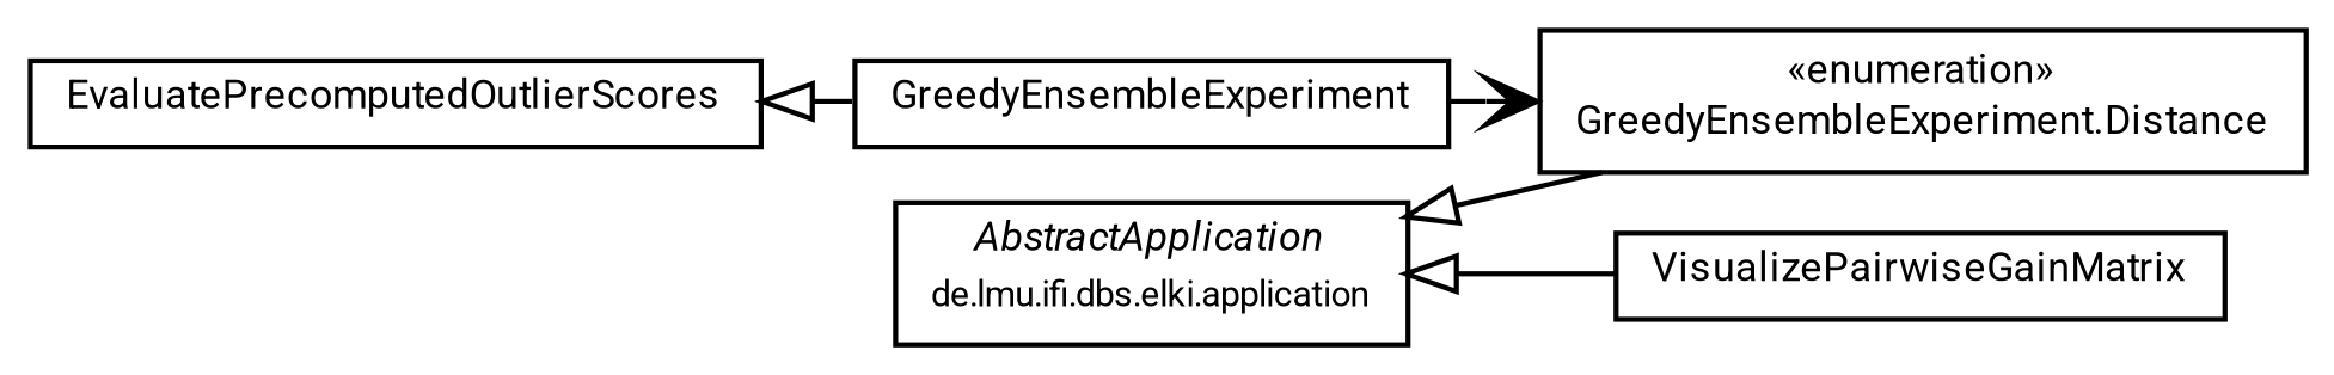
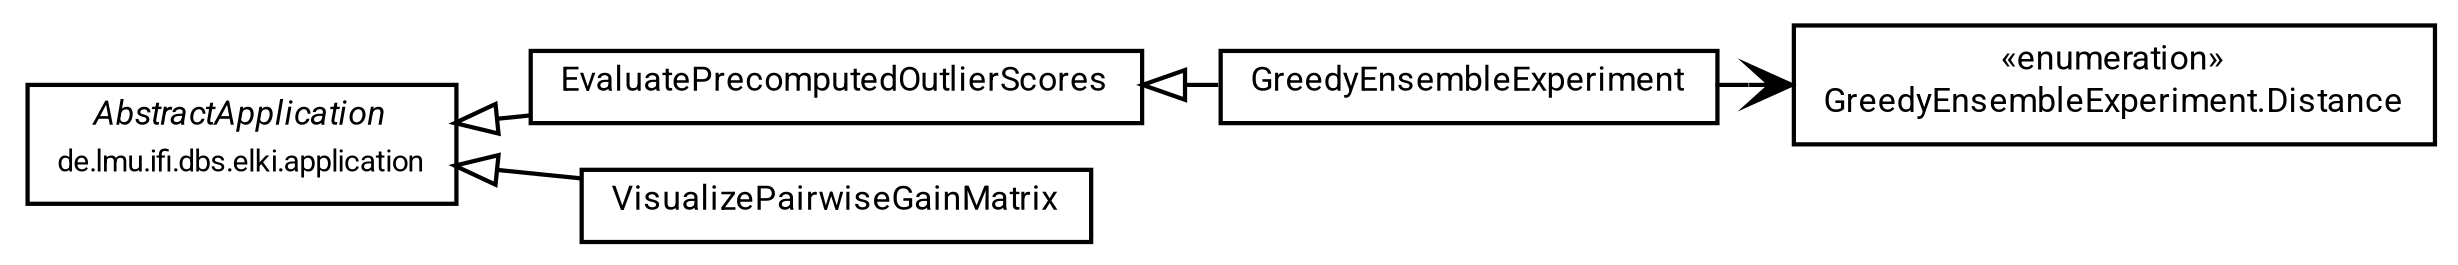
  digraph {
    nodesep=0.15
    rankdir=LR
    ranksep=0.25
    node [fontcolor=black fontname=Roboto fontsize=8 margin=0 shape=plaintext]
    edge [color=black fontname=Roboto fontsize=7 labelfontname=Roboto labelfontsize=7 weight=10 arrowtail=empty dir=back]
    n1 [height=0 label=<<table title="de.lmu.ifi.dbs.elki.application.greedyensemble.GreedyEnsembleExperiment" border="0" cellborder="1" cellspacing="0" cellpadding="2" href="GreedyEnsembleExperiment.html" target="_parent"> 		<tr><td><table border="0" cellspacing="0" cellpadding="1"> 		<tr><td align="center" balign="center"> <font face="Roboto">GreedyEnsembleExperiment</font> </td></tr> 		</table></td></tr> 		</table>> width=0]
    n2 [height=0 label=<<table title="de.lmu.ifi.dbs.elki.application.greedyensemble.GreedyEnsembleExperiment.Distance" border="0" cellborder="1" cellspacing="0" cellpadding="2" href="GreedyEnsembleExperiment.Distance.html" target="_parent"> 		<tr><td><table border="0" cellspacing="0" cellpadding="1"> 		<tr><td align="center" balign="center"> &#171;enumeration&#187; </td></tr> 		<tr><td align="center" balign="center"> <font face="Roboto">GreedyEnsembleExperiment.Distance</font> </td></tr> 		</table></td></tr> 		</table>> width=0]
    n3 [height=0 label=<<table title="de.lmu.ifi.dbs.elki.application.greedyensemble.EvaluatePrecomputedOutlierScores" border="0" cellborder="1" cellspacing="0" cellpadding="2" href="EvaluatePrecomputedOutlierScores.html" target="_parent"> 		<tr><td><table border="0" cellspacing="0" cellpadding="1"> 		<tr><td align="center" balign="center"> <font face="Roboto">EvaluatePrecomputedOutlierScores</font> </td></tr> 		</table></td></tr> 		</table>> width=0]
    n4 [height=0 label=<<table title="de.lmu.ifi.dbs.elki.application.greedyensemble.VisualizePairwiseGainMatrix" border="0" cellborder="1" cellspacing="0" cellpadding="2" href="VisualizePairwiseGainMatrix.html" target="_parent"> 		<tr><td><table border="0" cellspacing="0" cellpadding="1"> 		<tr><td align="center" balign="center"> <font face="Roboto">VisualizePairwiseGainMatrix</font> </td></tr> 		</table></td></tr> 		</table>> width=0]
    n5 [height=0 label=<<table title="de.lmu.ifi.dbs.elki.application.AbstractApplication" border="0" cellborder="1" cellspacing="0" cellpadding="2" href="../AbstractApplication.html" target="_parent"> 		<tr><td><table border="0" cellspacing="0" cellpadding="1"> 		<tr><td align="center" balign="center"> <font face="Roboto"><i>AbstractApplication</i></font> </td></tr> 		<tr><td align="center" balign="center"> <font face="Roboto" point-size="7.0">de.lmu.ifi.dbs.elki.application</font> </td></tr> 		</table></td></tr> 		</table>> width=0]
    n1 -> n2 [arrowhead=open weight=1 arrowtail="" dir=""]
    n3 -> n1
-   n5 -> n2
+   n5 -> n3
    n5 -> n4
  }
